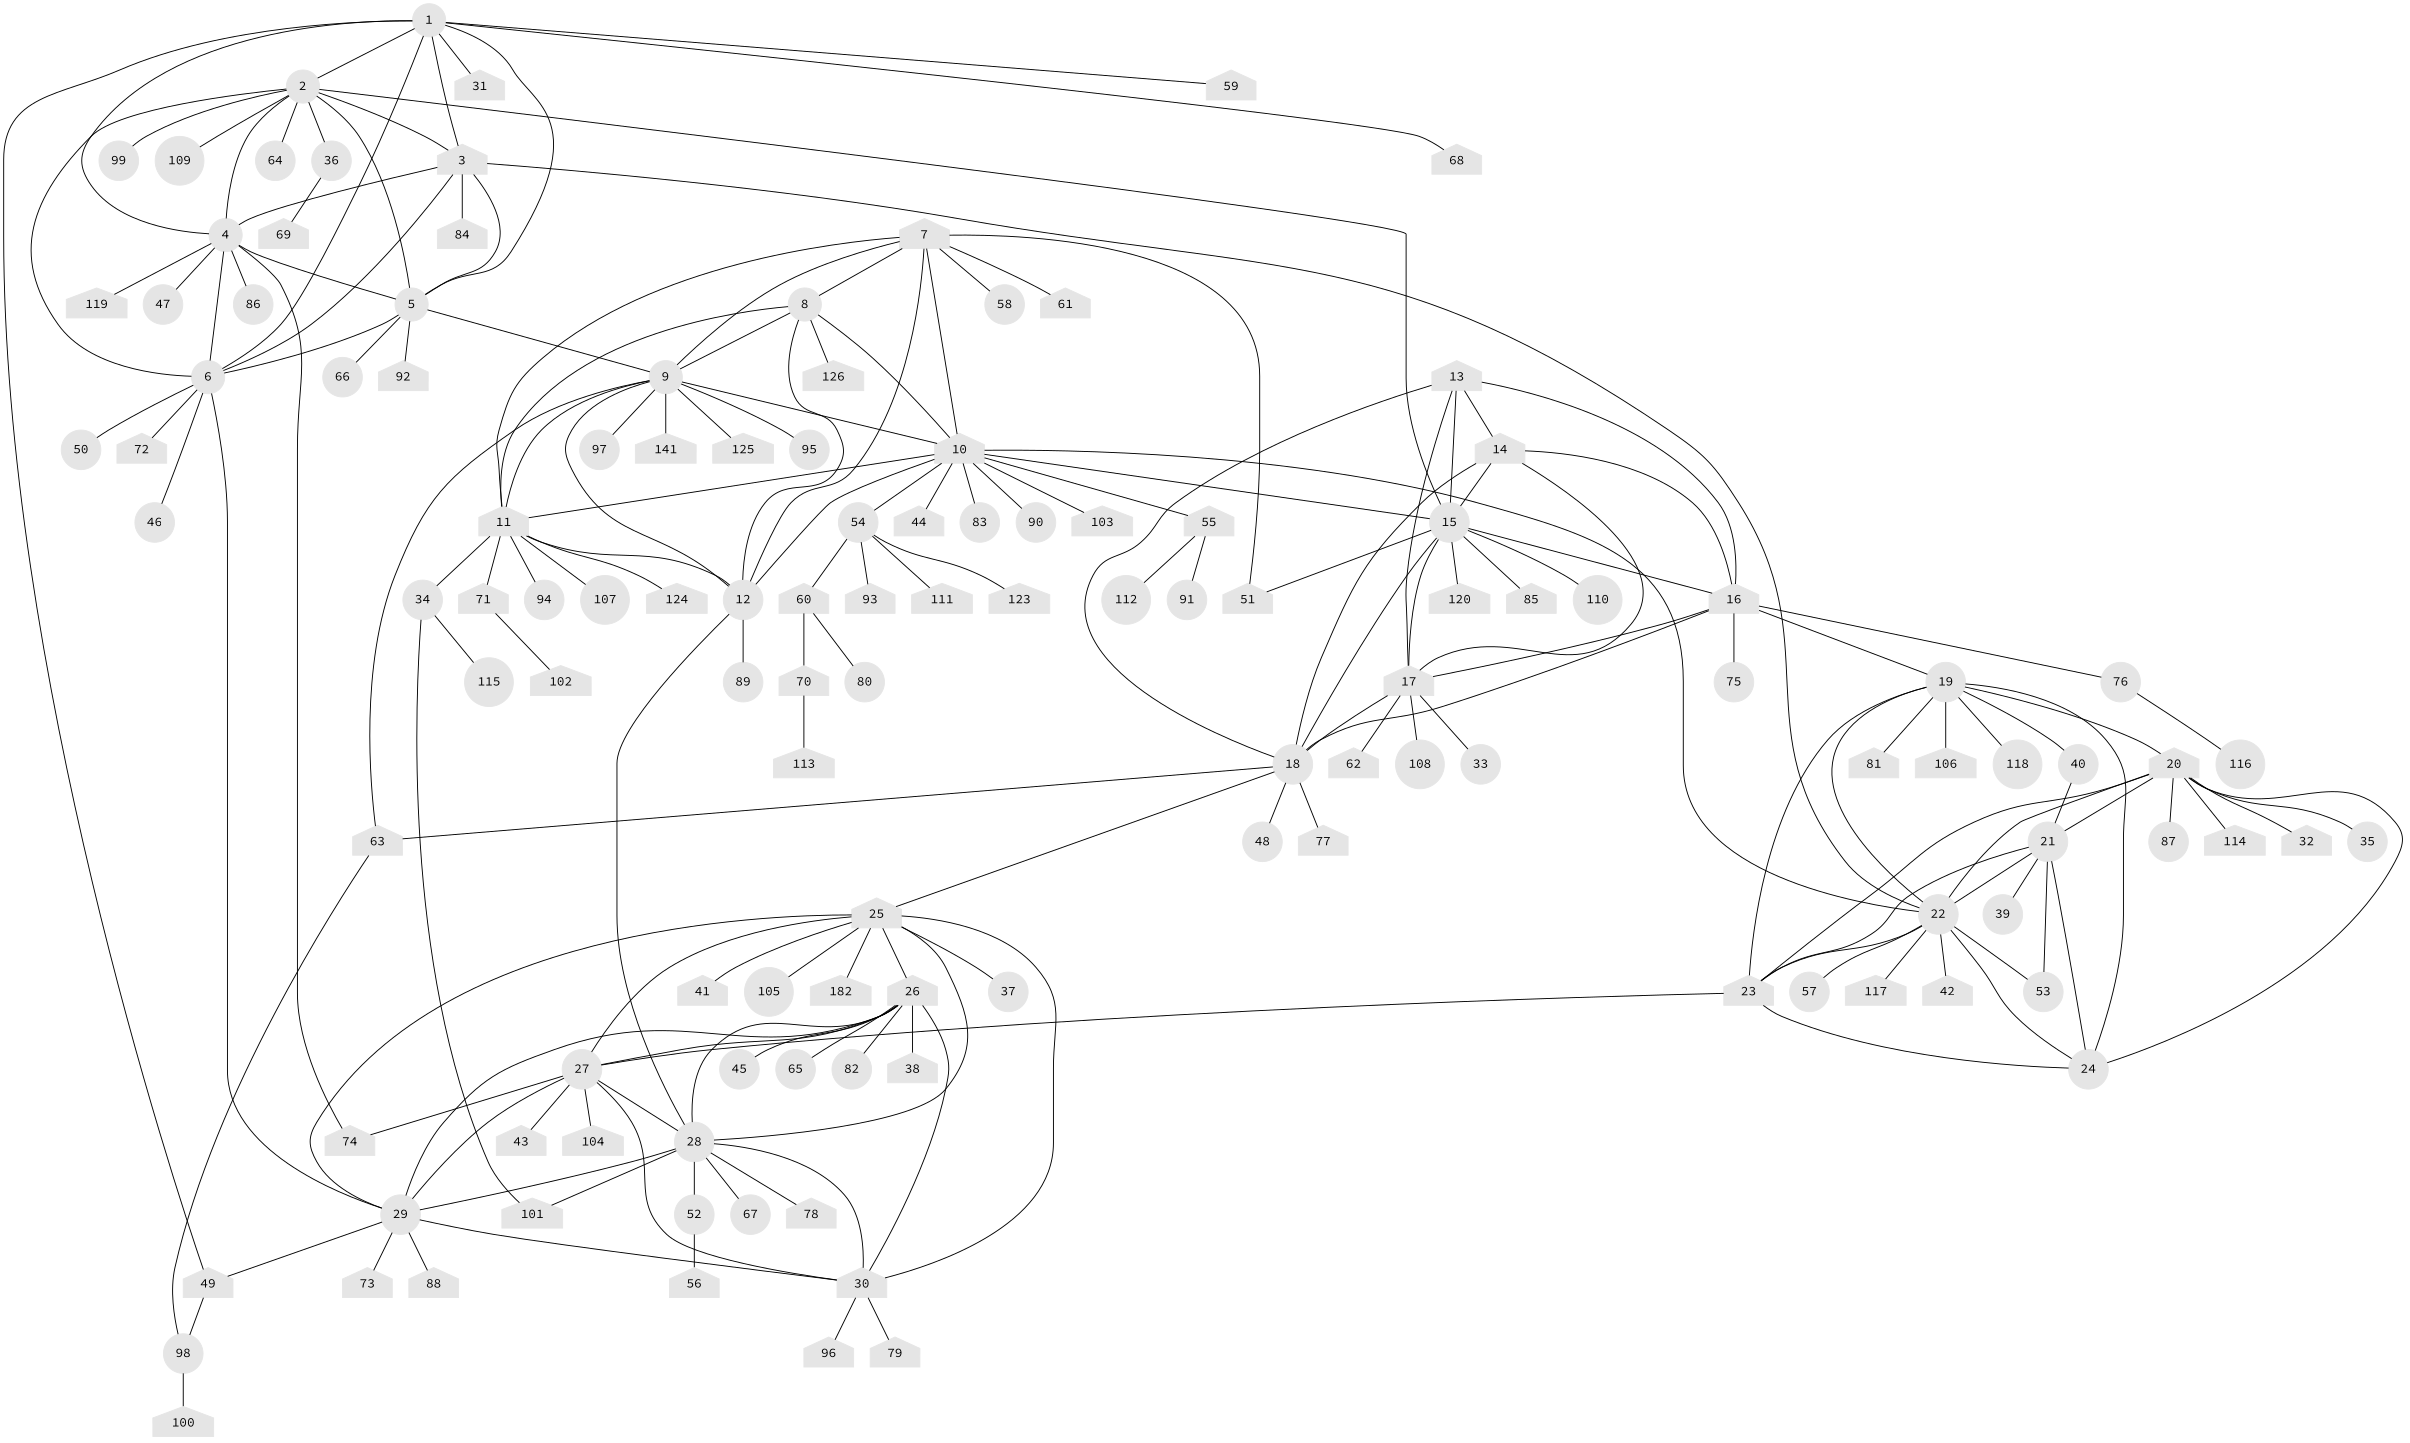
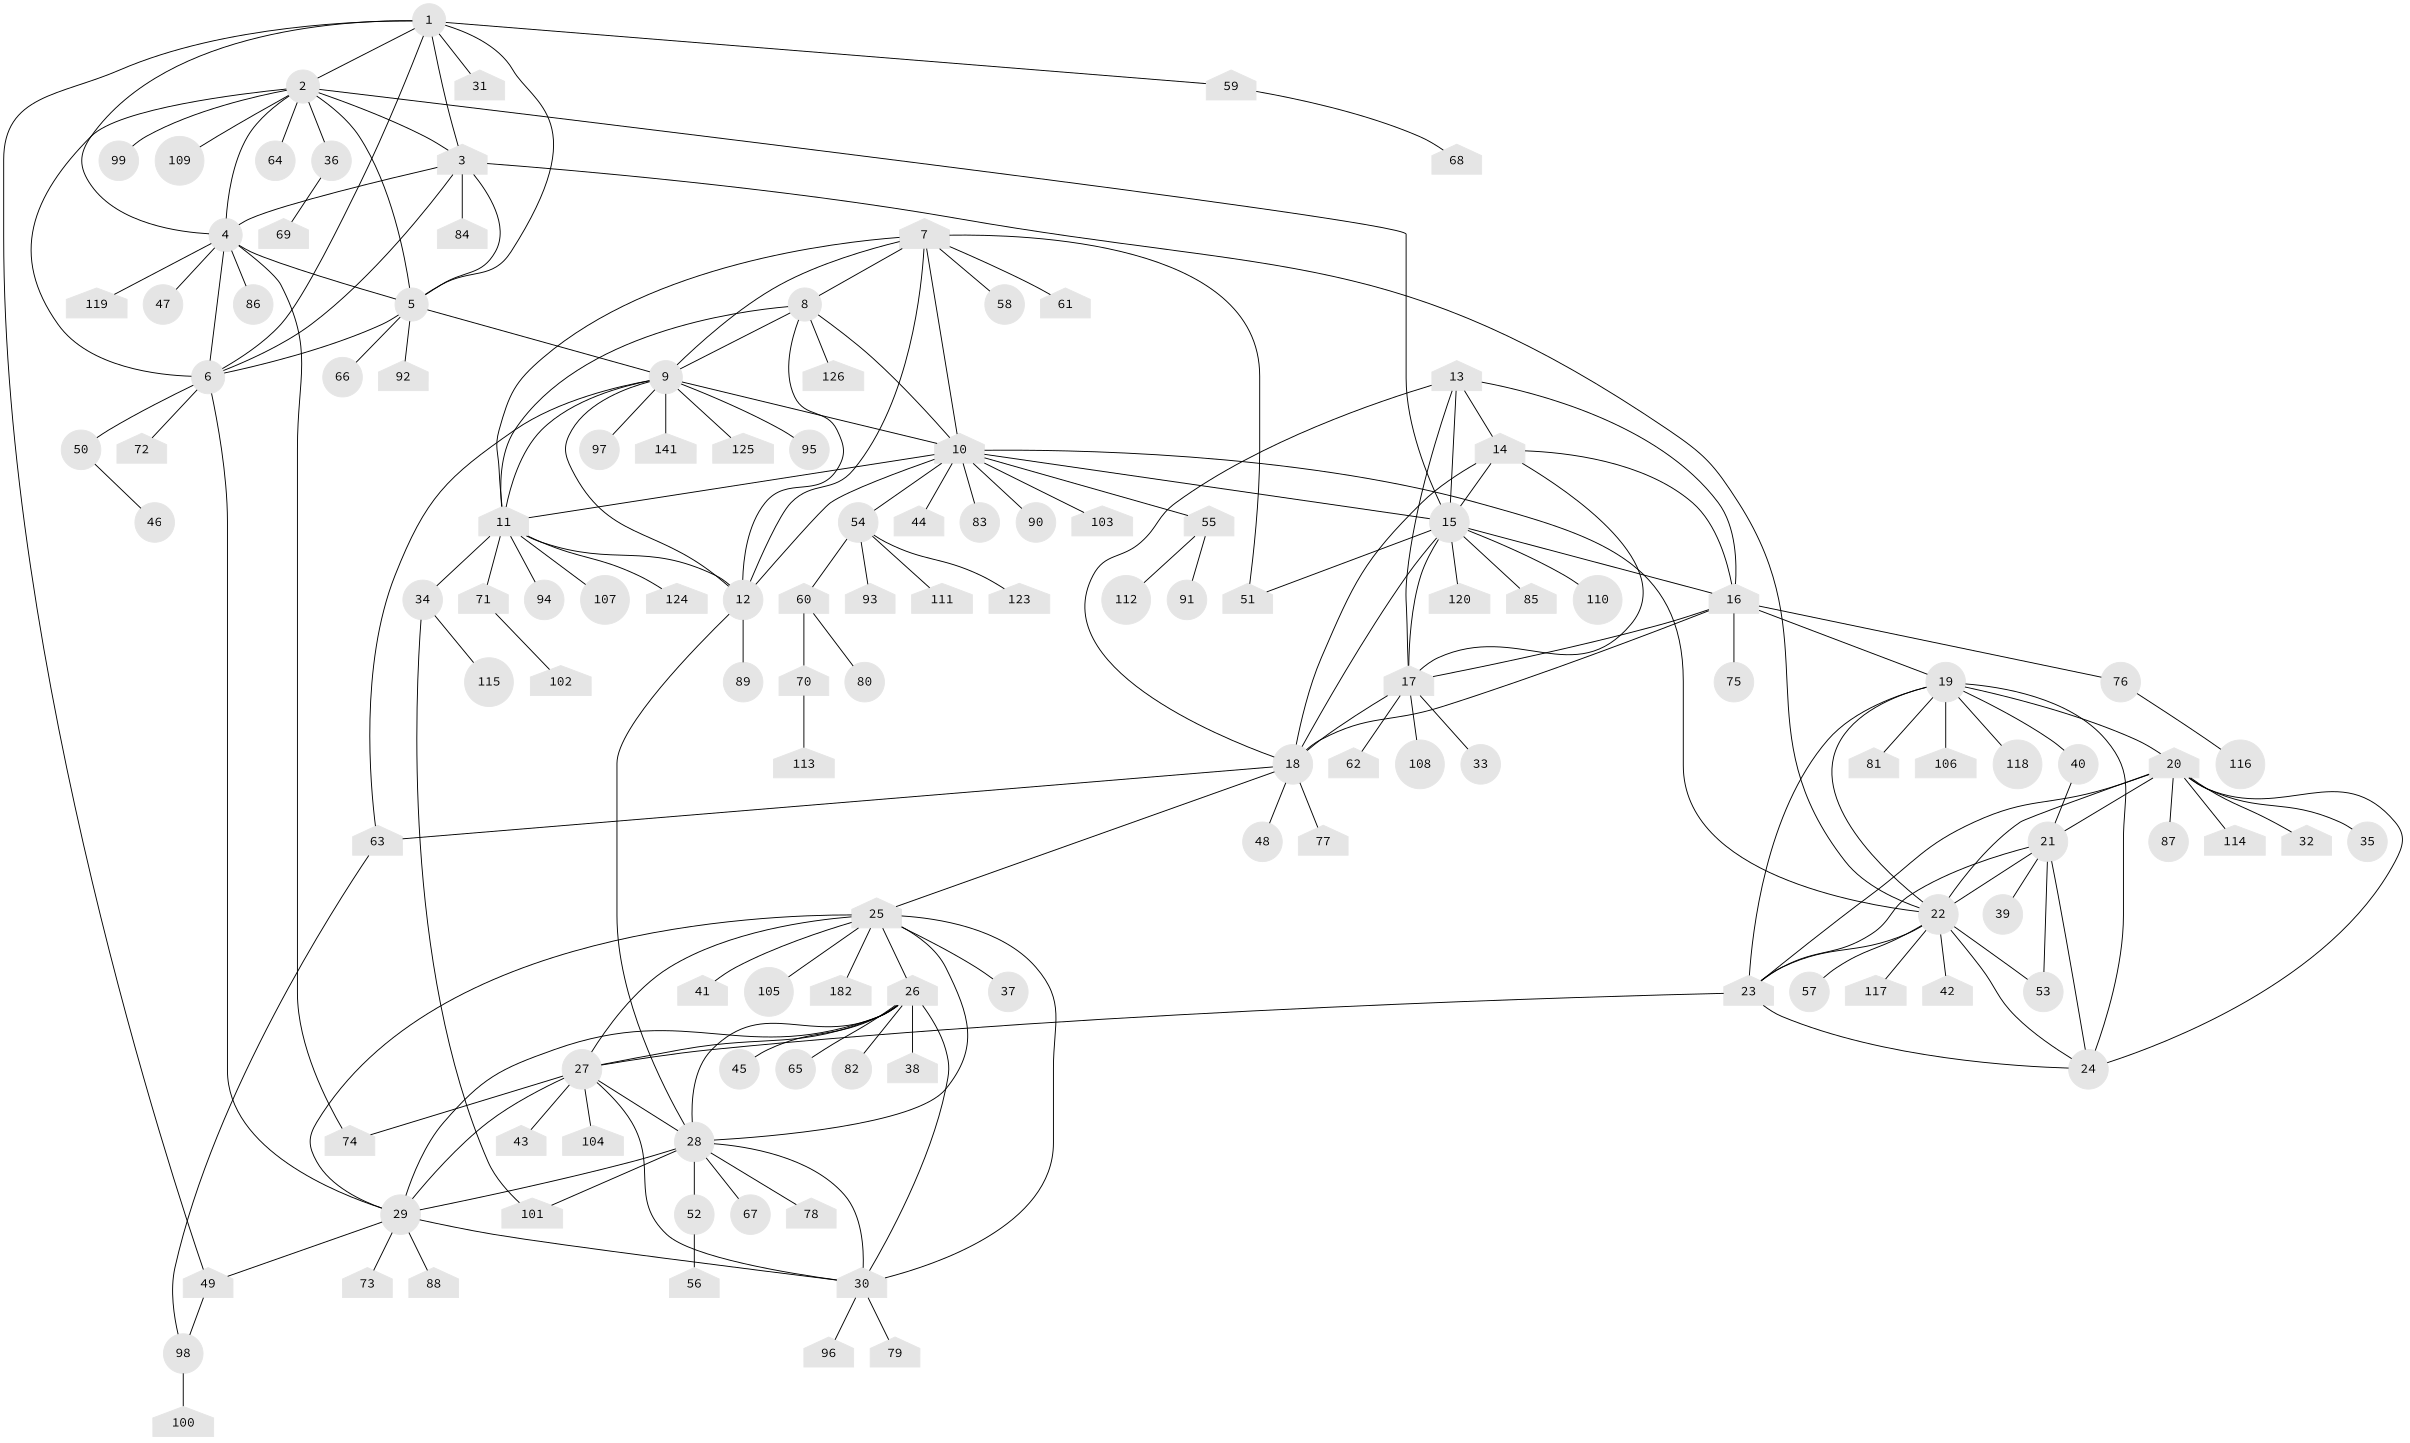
  graph {
    fontname="Source Code Pro"
    node [color=gray90 fontname="Source Code Pro" shape=house style=filled]
    edge [fontname="Source Code Pro"]
    1 [shape=circle]
    2 [shape=circle]
    3
    4 [shape=circle]
    5 [shape=circle]
    6 [shape=circle]
    31
    49
    59
    68
    15 [shape=circle]
    36 [shape=circle]
    64 [shape=circle]
    99 [shape=circle]
    109 [shape=circle]
    22 [shape=circle]
    84
    47 [shape=circle]
    74
    86 [shape=circle]
    119
    9 [shape=circle]
    66 [shape=circle]
    92
    29 [shape=circle]
    46 [shape=circle]
    50 [shape=circle]
    72
    98 [shape=circle]
    51
    16
    17
    18 [shape=circle]
    85
    110 [shape=circle]
    120
    69
    23
    24 [shape=circle]
    53 [shape=circle]
    42
    57 [shape=circle]
    117
    10
    11
    12 [shape=circle]
    63
    95 [shape=circle]
    97 [shape=circle]
    n50 [label=141]
    125
    30
    73
    88
    7
    8 [shape=circle]
    58 [shape=circle]
    61
    126
    44
    54 [shape=circle]
    55
    83 [shape=circle]
    90 [shape=circle]
    103
    34 [shape=circle]
    71
    94 [shape=circle]
    107 [shape=circle]
    124
    28 [shape=circle]
    89 [shape=circle]
    60
    93
    111
    123
    91 [shape=circle]
    112 [shape=circle]
    101
    115 [shape=circle]
    102
    52 [shape=circle]
    67 [shape=circle]
    78
    13
    14
    19 [shape=circle]
    75 [shape=circle]
    76 [shape=circle]
    33 [shape=circle]
    62
    108 [shape=circle]
    25
    48 [shape=circle]
    77
    20
    40 [shape=circle]
    81
    106
    118 [shape=circle]
    116 [shape=circle]
    27 [shape=circle]
    26
    37 [shape=circle]
    41
    105 [shape=circle]
    n107 [label=182]
    21 [shape=circle]
    32
    35 [shape=circle]
    87 [shape=circle]
    114
    39 [shape=circle]
    43
    104
    38
    45 [shape=circle]
    65 [shape=circle]
    82 [shape=circle]
    79
    96
    56
    100
    70
    80 [shape=circle]
    113
    1 -- 2
    1 -- 3
    1 -- 4
    1 -- 5
    1 -- 6
    1 -- 31
    1 -- 49
    1 -- 59
-   1 -- 68
+   59 -- 68
    2 -- 3
    2 -- 4
    2 -- 5
    2 -- 6
    2 -- 15
    2 -- 36
    2 -- 64
    2 -- 99
    2 -- 109
    3 -- 4
    3 -- 5
    3 -- 6
    3 -- 22
    3 -- 84
    4 -- 5
    4 -- 6
    4 -- 47
    4 -- 74
    4 -- 86
    4 -- 119
    5 -- 6
    5 -- 9
    5 -- 66
    5 -- 92
    6 -- 29
-   6 -- 46
+   50 -- 46
    6 -- 50
    6 -- 72
    49 -- 98
    15 -- 51
    15 -- 16
    15 -- 17
    15 -- 18
    15 -- 85
    15 -- 110
    15 -- 120
    36 -- 69
    22 -- 23
    22 -- 24
    22 -- 53
    22 -- 42
    22 -- 57
    22 -- 117
    9 -- 10
    9 -- 11
    9 -- 12
    9 -- 63
    9 -- 95
    9 -- 97
    9 -- n50
    9 -- 125
    29 -- 49
    29 -- 30
    29 -- 73
    29 -- 88
    98 -- 100
    16 -- 17
    16 -- 18
    16 -- 19
    16 -- 75
    16 -- 76
    17 -- 18
    17 -- 33
    17 -- 62
    17 -- 108
    18 -- 63
    18 -- 25
    18 -- 48
    18 -- 77
    23 -- 24
    23 -- 27
    10 -- 15
    10 -- 22
    10 -- 11
    10 -- 12
    10 -- 44
    10 -- 54
    10 -- 55
    10 -- 83
    10 -- 90
    10 -- 103
    11 -- 12
    11 -- 34
    11 -- 71
    11 -- 94
    11 -- 107
    11 -- 124
    12 -- 28
    12 -- 89
    63 -- 98
    30 -- 79
    30 -- 96
    7 -- 9
    7 -- 51
    7 -- 10
    7 -- 11
    7 -- 12
    7 -- 8
    7 -- 58
    7 -- 61
    8 -- 9
    8 -- 10
    8 -- 11
    8 -- 12
    8 -- 126
    54 -- 60
    54 -- 93
    54 -- 111
    54 -- 123
    55 -- 91
    55 -- 112
    34 -- 101
    34 -- 115
    71 -- 102
    28 -- 29
    28 -- 30
    28 -- 101
    28 -- 52
    28 -- 67
    28 -- 78
    60 -- 70
    60 -- 80
    52 -- 56
    13 -- 15
    13 -- 16
    13 -- 17
    13 -- 18
    13 -- 14
    14 -- 15
    14 -- 16
    14 -- 17
    14 -- 18
    19 -- 22
    19 -- 23
    19 -- 24
    19 -- 20
    19 -- 40
    19 -- 81
    19 -- 106
    19 -- 118
    76 -- 116
    25 -- 29
    25 -- 30
    25 -- 28
    25 -- 27
    25 -- 26
    25 -- 37
    25 -- 41
    25 -- 105
    25 -- n107
    20 -- 22
    20 -- 23
    20 -- 24
    20 -- 21
    20 -- 32
    20 -- 35
    20 -- 87
    20 -- 114
    40 -- 21
    27 -- 74
    27 -- 29
    27 -- 30
    27 -- 28
    27 -- 43
    27 -- 104
    26 -- 29
    26 -- 30
    26 -- 28
    26 -- 27
    26 -- 38
    26 -- 45
    26 -- 65
    26 -- 82
    21 -- 22
    21 -- 23
    21 -- 24
    21 -- 53
    21 -- 39
    70 -- 113
  }
